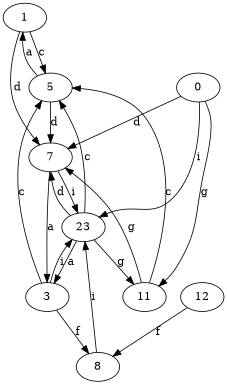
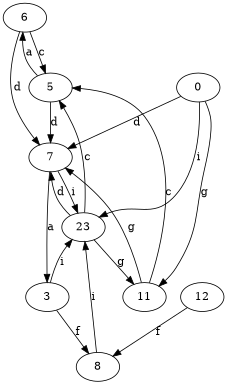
  strict digraph {
-   1
+   1 [label=6]
    5
    7
    n4 [label=23]
    3
    11
    8
    0
    12
    1 -> 5 [label=c]
    1 -> 7 [label=d]
    5 -> 1 [label=a]
    5 -> 7 [label=d]
    7 -> n4 [label=i]
    7 -> 3 [label=a]
    n4 -> 5 [label=c]
    n4 -> 7 [label=d]
-   n4 -> 3 [label=a]
    n4 -> 11 [label=g]
-   3 -> 5 [label=c]
    3 -> n4 [label=i]
    3 -> 8 [label=f]
    11 -> 5 [label=c]
    11 -> 7 [label=g]
    8 -> n4 [label=i]
    0 -> 7 [label=d]
    0 -> n4 [label=i]
    0 -> 11 [label=g]
    12 -> 8 [label=f]
  }
